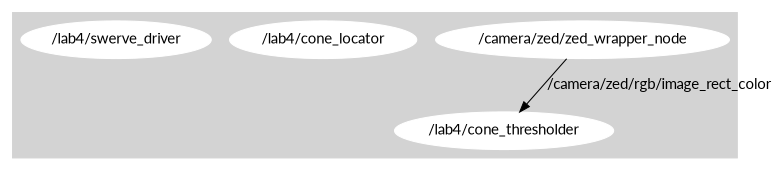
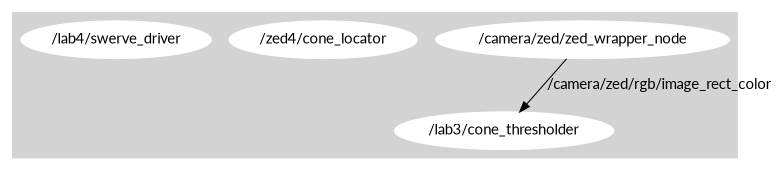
  digraph {
    fontname=Lato
    node [color=white style=filled fontname=Lato]
    n1 [label="/camera/zed/zed_wrapper_node"]
-   n2 [label="/lab4/cone_thresholder"]
-   n3 [label="/lab4/cone_locator"]
+   n2 [label="/lab3/cone_thresholder"]
+   n3 [label="/zed4/cone_locator"]
    n4 [label="/lab4/swerve_driver"]
    subgraph cluster_1 {
    }
    subgraph cluster_2 {
      color=lightgrey
      style=filled
      n1
      n2
      n3
      n4
    }
    n1 -> n2 [label="/camera/zed/rgb/image_rect_color" fontname=Lato]
  }
